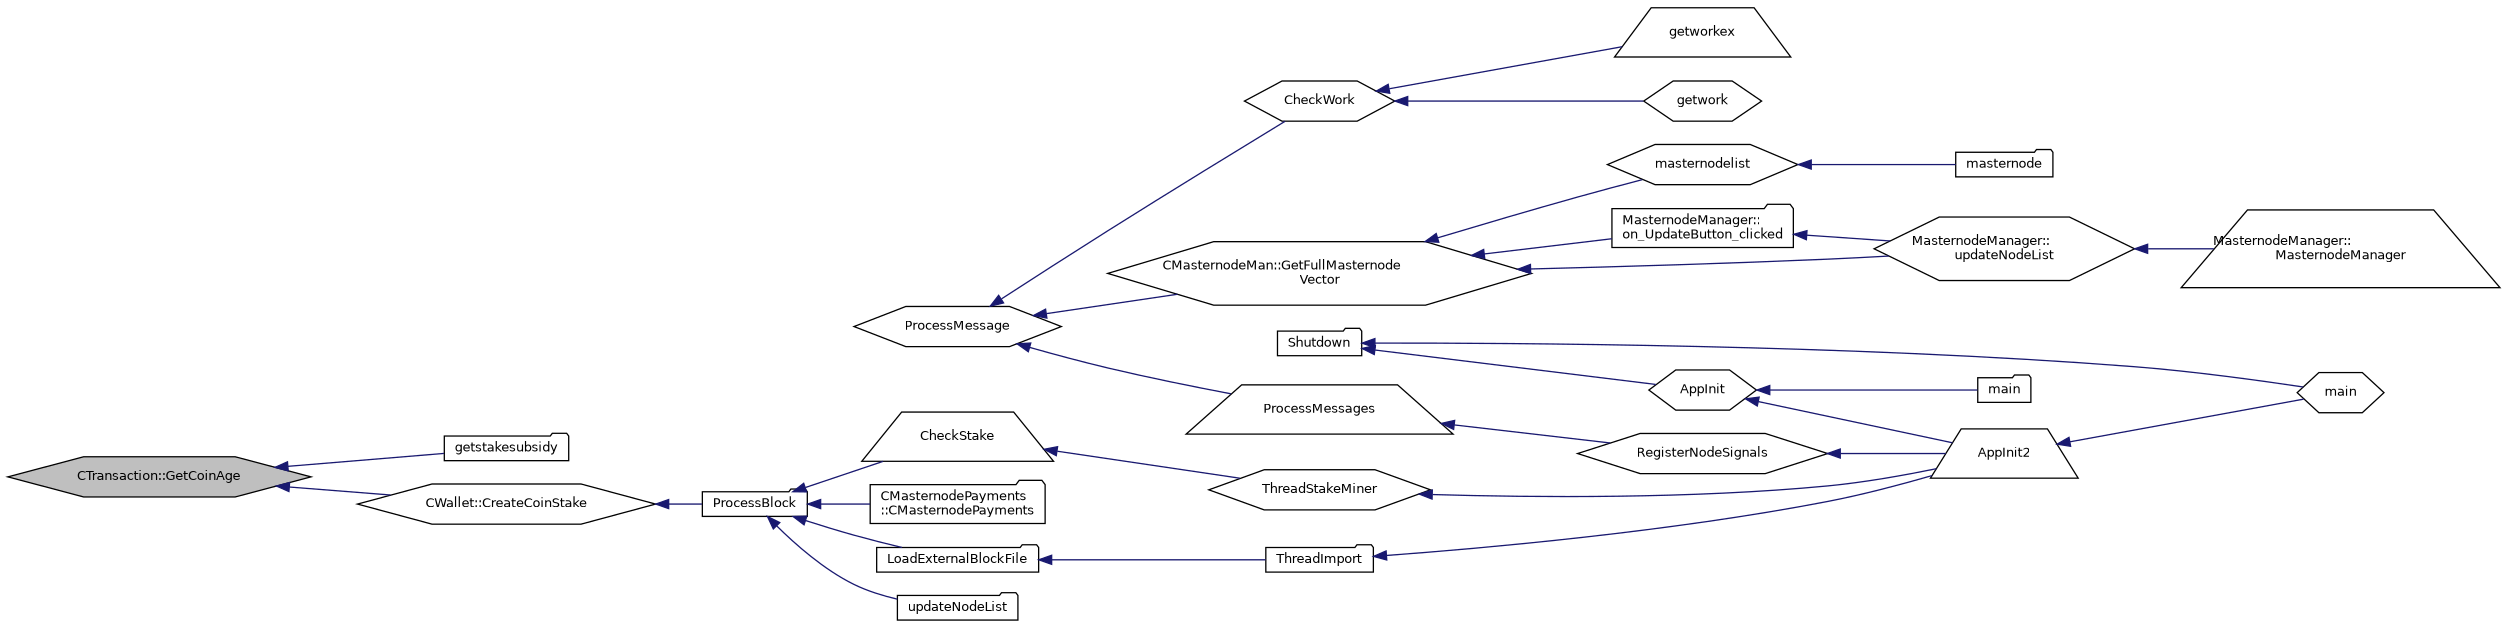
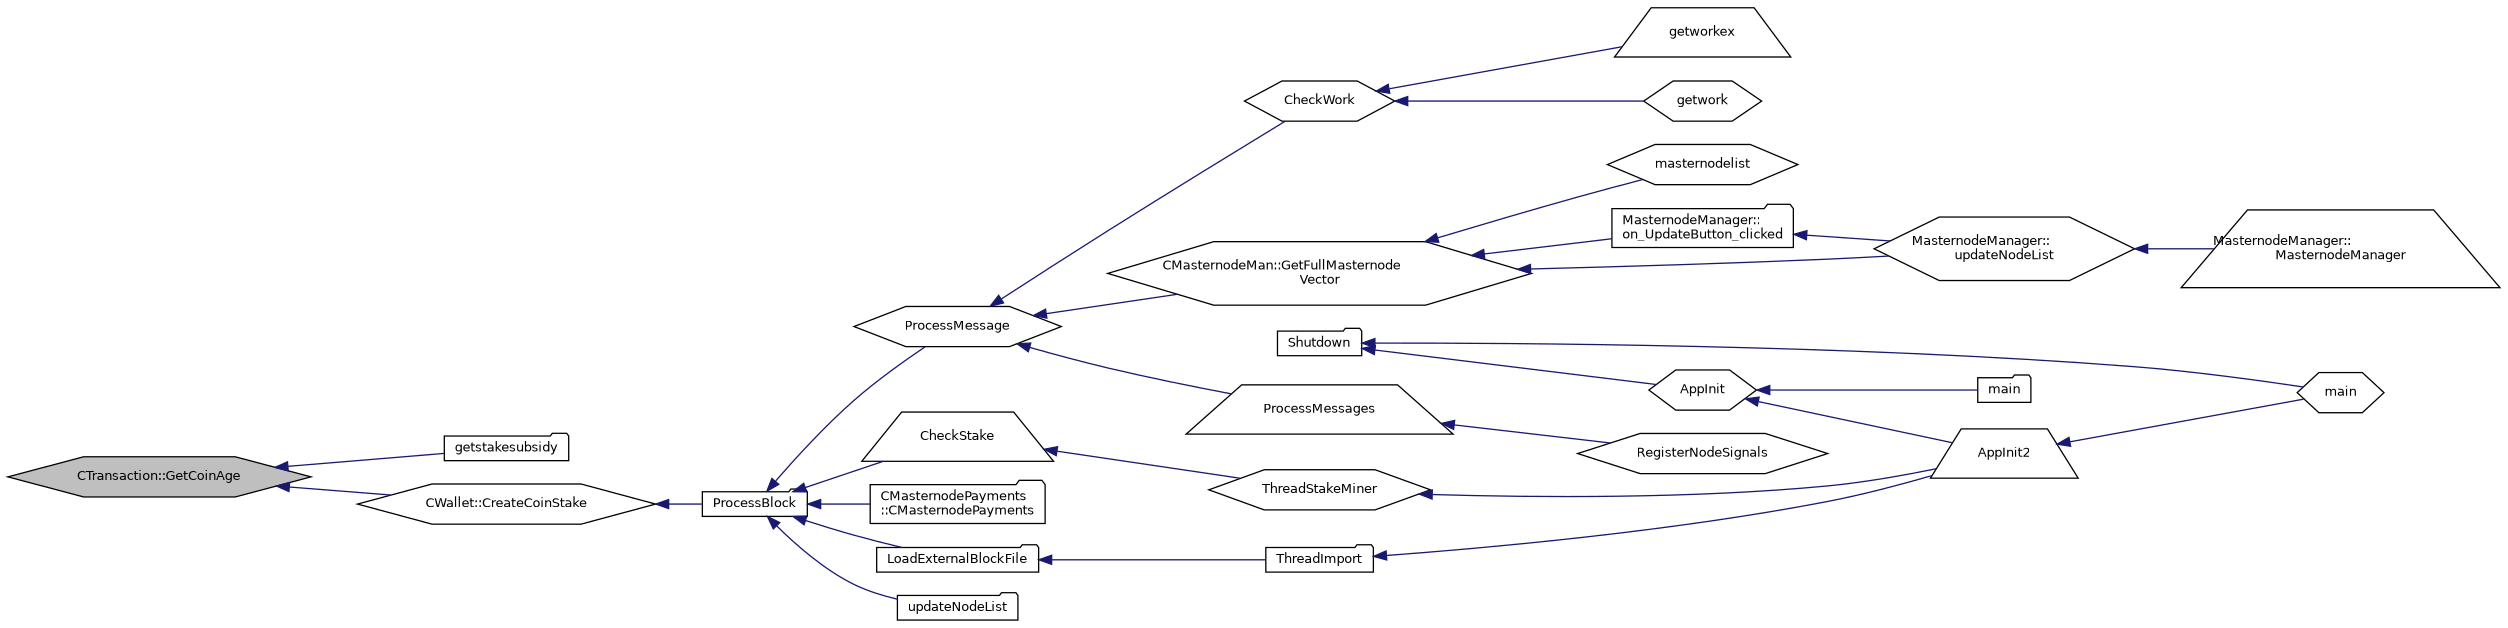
  digraph {
    rankdir=LR
    node [color=black fillcolor=white fontname=Helvetica fontsize=10 shape=hexagon style=filled]
    edge [color=midnightblue dir=back fontname=Helvetica fontsize=10 labelfontname=Helvetica labelfontsize=10 style=solid]
    n1 [fillcolor=grey75 fontcolor=black height=0.2 label="CTransaction::GetCoinAge" width=0.4]
    n2 [height=0.2 label=getstakesubsidy shape=folder width=0.4]
    n3 [height=0.2 label="CWallet::CreateCoinStake" width=0.4]
    n4 [height=0.2 label=ProcessBlock shape=folder width=0.4]
    n5 [height=0.2 label=LoadExternalBlockFile shape=folder width=0.4]
    n6 [height=0.2 label=ProcessMessage width=0.4]
    n7 [height=0.2 label="CMasternodePayments\l::CMasternodePayments" shape=folder width=0.4]
    n8 [height=0.2 label=CheckStake shape=trapezium width=0.4]
    n9 [height=0.2 label=updateNodeList shape=folder width=0.4]
    n10 [height=0.2 label=ThreadImport shape=folder width=0.4]
    n11 [height=0.2 label=CheckWork width=0.4]
    n12 [height=0.2 label=ProcessMessages shape=trapezium width=0.4]
    n13 [height=0.2 label="CMasternodeMan::GetFullMasternode\lVector" width=0.4]
    n14 [height=0.2 label=getworkex shape=trapezium width=0.4]
    n15 [height=0.2 label=getwork width=0.4]
    n16 [height=0.2 label=ThreadStakeMiner width=0.4]
    n17 [height=0.2 label=AppInit2 shape=trapezium width=0.4]
    n18 [height=0.2 label=main width=0.4]
    n19 [height=0.2 label=AppInit width=0.4]
    n20 [height=0.2 label=main shape=folder width=0.4]
    n21 [height=0.2 label=RegisterNodeSignals width=0.4]
    n22 [height=0.2 label="MasternodeManager::\lupdateNodeList" width=0.4]
    n23 [height=0.2 label="MasternodeManager::\lon_UpdateButton_clicked" shape=folder width=0.4]
    n24 [height=0.2 label=masternodelist width=0.4]
    n25 [height=0.2 label=Shutdown shape=folder width=0.4]
    n26 [height=0.2 label="MasternodeManager::\lMasternodeManager" shape=trapezium width=0.4]
-   n27 [height=0.2 label=masternode shape=folder width=0.4]
    n1 -> n2
    n1 -> n3
    n3 -> n4
    n4 -> n5
+   n4 -> n6
    n4 -> n7
    n4 -> n8
    n4 -> n9
    n5 -> n10
    n6 -> n11
    n6 -> n12
    n6 -> n13
    n8 -> n16
    n10 -> n17
    n11 -> n14
    n11 -> n15
    n12 -> n21
    n13 -> n22
    n13 -> n23
    n13 -> n24
    n16 -> n17
    n17 -> n18
    n19 -> n17
    n19 -> n20
-   n21 -> n17
    n22 -> n26
    n23 -> n22
-   n24 -> n27
    n25 -> n18
    n25 -> n19
  }
